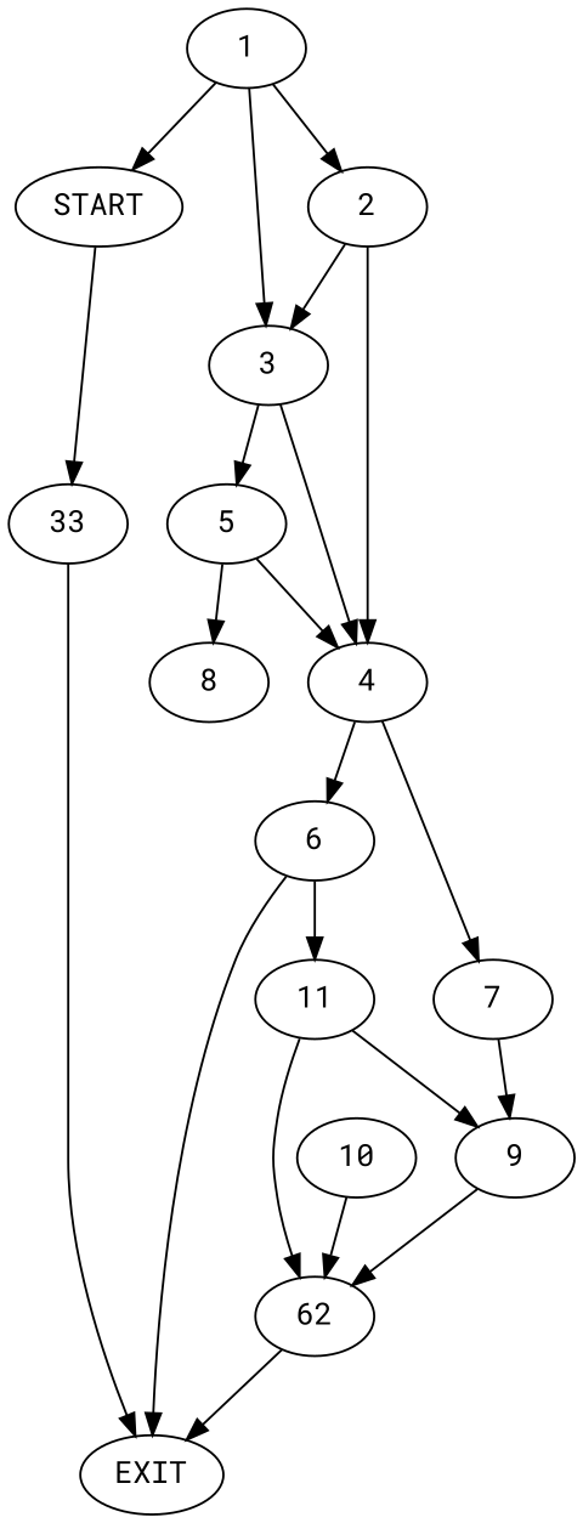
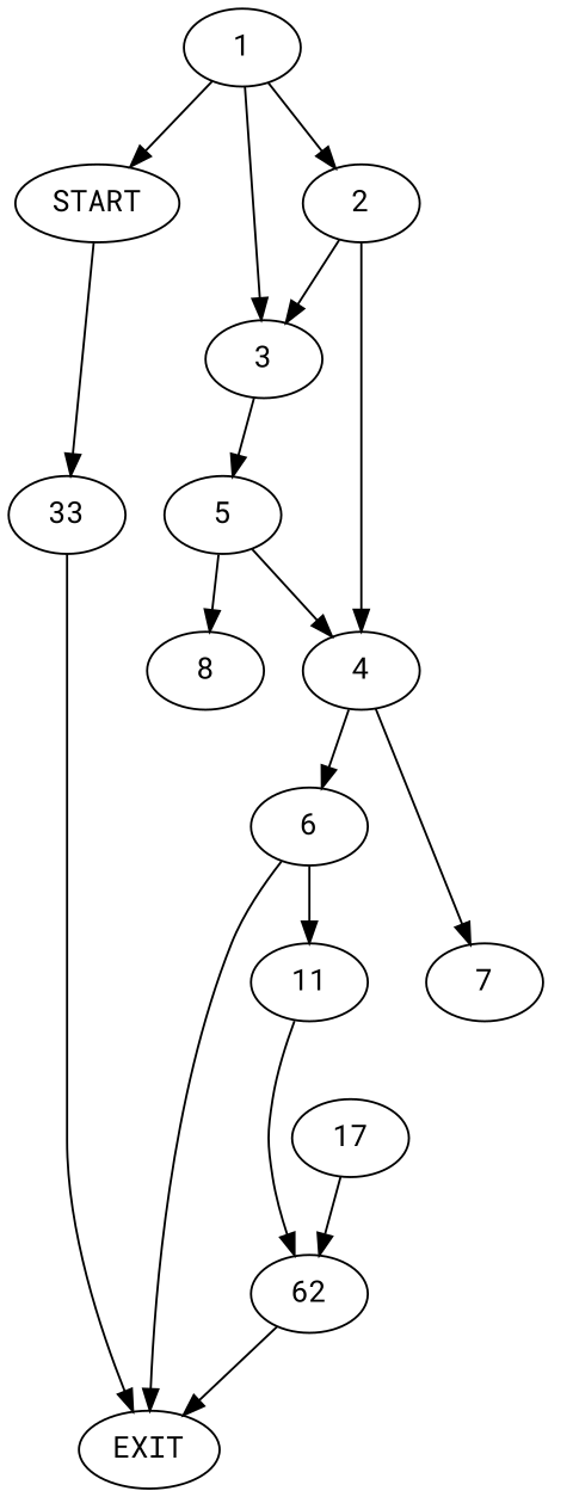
  digraph {
    fontname="Roboto Mono"
    node [fontname="Roboto Mono"]
    edge [fontname="Roboto Mono"]
    n1 [label=START]
    n2 [label=33]
    1
    2
    3
    n6 [label=EXIT]
    4
    5
    6
    7
    8
    11
-   9
    n14 [label=62]
-   10
+   10 [label=17]
    n1 -> n2
    n2 -> n6
    1 -> n1
    1 -> 2
    1 -> 3
    2 -> 3
    2 -> 4
-   3 -> 4
    3 -> 5
    4 -> 6
    4 -> 7
    5 -> 4
    5 -> 8
    6 -> n6
    6 -> 11
-   7 -> 9
-   11 -> 9
    11 -> n14
-   9 -> n14
    n14 -> n6
    10 -> n14
  }
